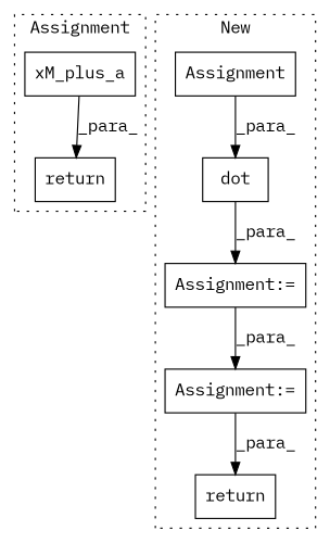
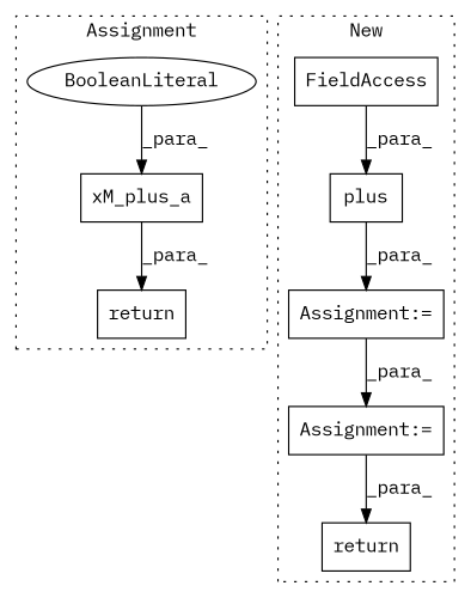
  digraph {
    fontname="IBM Plex Mono"
    node [a=32 fontname="IBM Plex Mono" l=7 shape=box]
    edge [fontname="IBM Plex Mono"]
    n1 [l="10,1" label=xM_plus_a s="7932,7983"]
+   n2 [a=9 l=4 label=BooleanLiteral s=7979 shape=ellipse]
    n3 [a=41 label=return s=7916]
-   n4 [l="4,1" label=dot s="7986,8021"]
+   n4 [l="4,1" label=plus s="7986,8021"]
    n5 [a=7 l=2 label="Assignment:=" s=8052]
    n6 [a=7 l=2 label="Assignment:=" s=8034]
    n7 [a=41 label=return s=8087]
-   n8 [a=22 l=24 label=Assignment s=7997]
+   n8 [a=22 l=24 label=FieldAccess s=7997]
    subgraph cluster_1 {
      label=Assignment
      style=dotted
      n1
+     n2
      n3
    }
    subgraph cluster_2 {
      label=New
      style=dotted
      n4
      n5
      n6
      n7
      n8
    }
    n1 -> n3 [label=_para_]
+   n2 -> n1 [label=_para_]
    n4 -> n6 [label=_para_]
    n5 -> n7 [label=_para_]
    n6 -> n5 [label=_para_]
    n8 -> n4 [label=_para_]
  }
